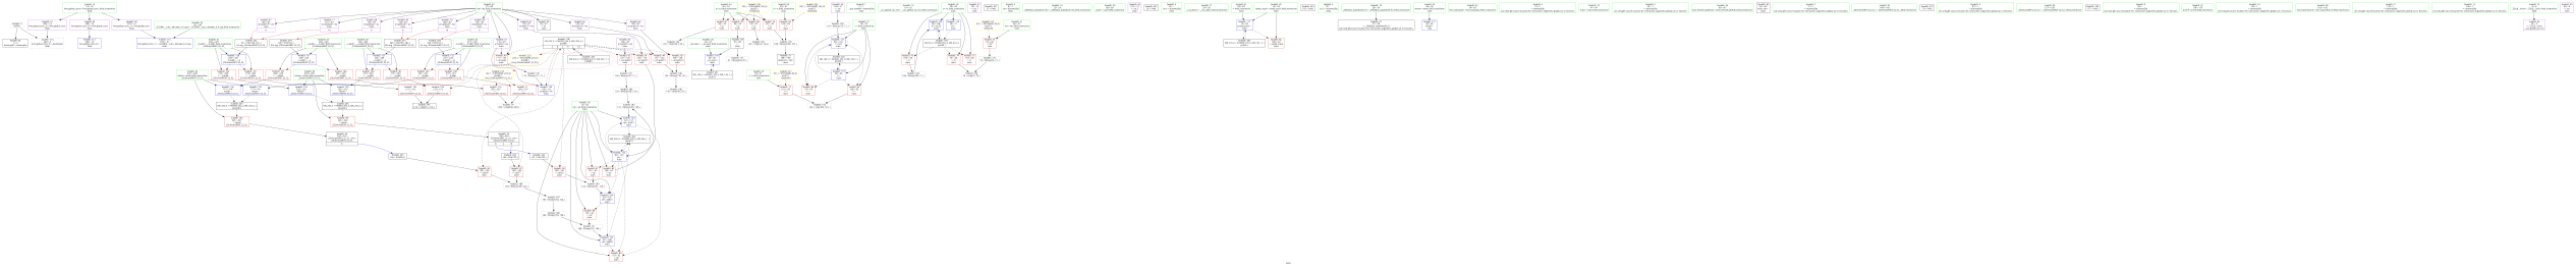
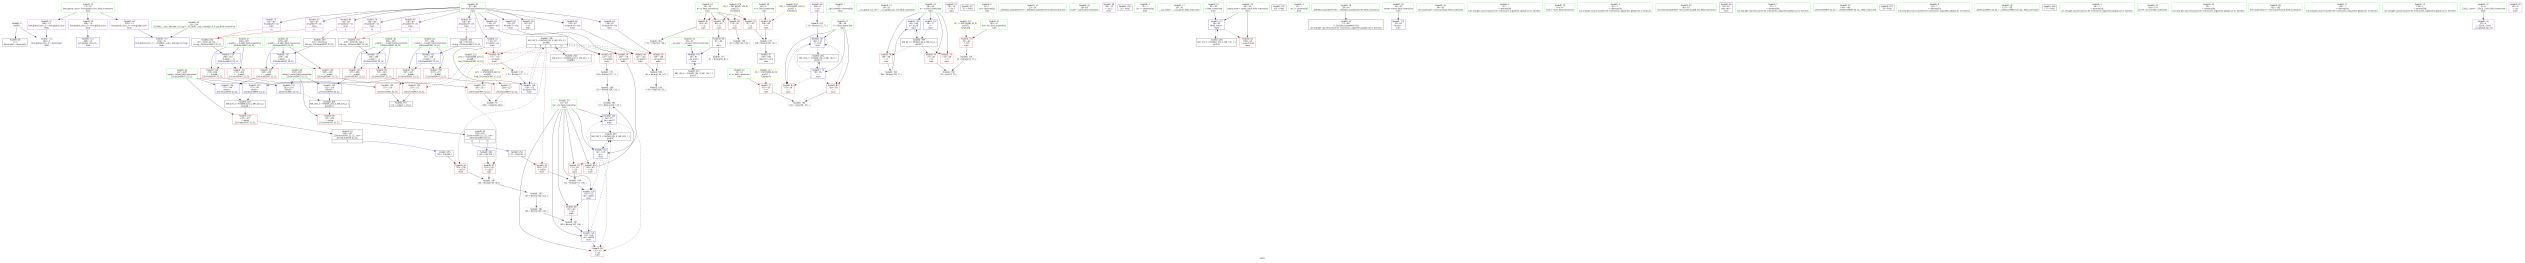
  digraph {
    fontname="Open Sans"
    label=SVFG
    node [color=green fontname="Open Sans" shape=record]
    edge [fontname="Open Sans" style=solid]
    n1 [color=grey label="{NodeID: 0\nNullPtr}"]
    n2 [color=black label="{NodeID: 46\n2\<--3\ndummyVal\<--dummyVal\n}"]
    n3 [color=blue label="{NodeID: 114\n260\<--3\nllvm.global_ctors_2\<--dummyVal\nGlob }" style=dotted]
    n4 [color=grey label="{NodeID: 180\n129 = Binary(128, 124, )\n}"]
    n5 [color=grey label="{NodeID: 183\n131 = Binary(130, 129, )\n}"]
    n6 [color=blue label="{NodeID: 123\n62\<--131\nrje\<--add11\nmain\n}"]
    n7 [color=red label="{NodeID: 89\n175\<--62\n\<--rje\nmain\n}"]
    n8 [color=black label="{NodeID: 203\nMR_20V_2 = PHI(MR_20V_5, MR_20V_1, )\npts\{63 \}\n}"]
    n9 [color=red label="{NodeID: 97\n163\<--162\n\<--call27\nmain\n}"]
    n10 [color=grey label="{NodeID: 188\n164 = Binary(159, 163, )\n}"]
    n11 [color=grey label="{NodeID: 187\n165 = Binary(164, 124, )\n}"]
    n12 [color=grey label="{NodeID: 186\n166 = Binary(165, 136, )\n}"]
    n13 [label="{NodeID: 14\n14\<--18\nllvm.global_ctors\<--llvm.global_ctors_field_insensitive\nGlob }"]
    n14 [color=purple label="{NodeID: 59\n258\<--14\nllvm.global_ctors_0\<--llvm.global_ctors\nGlob }"]
    n15 [color=purple label="{NodeID: 60\n259\<--14\nllvm.global_ctors_1\<--llvm.global_ctors\nGlob }"]
    n16 [color=purple label="{NodeID: 61\n260\<--14\nllvm.global_ctors_2\<--llvm.global_ctors\nGlob }"]
    n17 [color=blue label="{NodeID: 112\n258\<--15\nllvm.global_ctors_0\<--\nGlob }"]
    n18 [color=blue label="{NodeID: 113\n259\<--16\nllvm.global_ctors_1\<--_GLOBAL__sub_I_dbradac_0_0.cpp\nGlob }"]
    n19 [color=grey label="{NodeID: 194\n135 = cmp(134, 136, )\n}"]
    n20 [color=red label="{NodeID: 111\n238\<--237\n\<--\n_ZSt3maxIiERKT_S2_S2_\n}"]
    n21 [color=grey label="{NodeID: 191\n239 = cmp(236, 230, )\n}"]
    n22 [label="{NodeID: 28\n60\<--61\nx\<--x_field_insensitive\nmain\n}"]
    n23 [color=red label="{NodeID: 85\n106\<--60\n\<--x\nmain\n}"]
    n24 [color=grey label="{NodeID: 178\n108 = Binary(106, 107, )\n}"]
    n25 [color=black label="{NodeID: 51\n109\<--108\nidxprom\<--rem\nmain\n}"]
    n26 [color=blue label="{NodeID: 125\n62\<--168\nrje\<--add30\nmain\n}"]
    n27 [color=blue label="{NodeID: 122\n62\<--120\nrje\<--\nmain\n}"]
    n28 [color=red label="{NodeID: 86\n130\<--62\n\<--rje\nmain\n}"]
    n29 [color=red label="{NodeID: 87\n151\<--62\n\<--rje\nmain\n}"]
    n30 [color=blue label="{NodeID: 124\n62\<--152\nrje\<--add21\nmain\n}"]
    n31 [label="{NodeID: 42\n227\<--228\nretval\<--retval_field_insensitive\n_ZSt3maxIiERKT_S2_S2_\n}"]
    n32 [color=red label="{NodeID: 105\n247\<--227\n\<--retval\n_ZSt3maxIiERKT_S2_S2_\n}"]
    n33 [color=blue label="{NodeID: 133\n227\<--241\nretval\<--\n_ZSt3maxIiERKT_S2_S2_\n}"]
    n34 [color=blue label="{NodeID: 134\n227\<--244\nretval\<--\n_ZSt3maxIiERKT_S2_S2_\n}"]
    n35 [color=black label="{NodeID: 53\n224\<--247\n_ZSt3maxIiERKT_S2_S2__ret\<--\n_ZSt3maxIiERKT_S2_S2_\n|{<s0>9}}"]
    n36 [color=black label="{NodeID: 207\nMR_32V_3 = PHI(MR_32V_4, MR_32V_2, )\npts\{228 \}\n}"]
    n37 [color=black label="{NodeID: 255\n156 = PHI(224, )\n}"]
    n38 [color=yellow label="{NodeID: 222\n18V_1 = ENCHI(MR_18V_0)\npts\{61 \}\nFun[main]}" style=double]
    n39 [color=purple label="{NodeID: 56\n104\<--8\n\<--.str\nmain\n}"]
    n40 [color=grey label="{NodeID: 182\n116 = Binary(115, 71, )\n}"]
    n41 [color=purple label="{NodeID: 70\n160\<--87\narrayidx25\<--vla\nmain\n|{<s0>10}}"]
    n42 [color=black label="{NodeID: 261\n200 = PHI(195, 160, )\n0th arg _ZSt3minIiERKT_S2_S2_ }"]
    n43 [color=blue label="{NodeID: 127\n204\<--200\n__a.addr\<--__a\n_ZSt3minIiERKT_S2_S2_\n}"]
    n44 [color=red label="{NodeID: 99\n212\<--204\n\<--__a.addr\n_ZSt3minIiERKT_S2_S2_\n}"]
    n45 [color=red label="{NodeID: 100\n219\<--204\n\<--__a.addr\n_ZSt3minIiERKT_S2_S2_\n}"]
    n46 [color=red label="{NodeID: 84\n115\<--58\n\<--i\nmain\n}"]
    n47 [color=blue label="{NodeID: 121\n58\<--116\ni\<--inc6\nmain\n}"]
    n48 [color=black label="{NodeID: 202\nMR_16V_2 = PHI(MR_16V_4, MR_16V_1, )\npts\{59 \}\n}"]
    n49 [color=red label="{NodeID: 83\n100\<--58\n\<--i\nmain\n}"]
    n50 [label="{NodeID: 1\n7\<--1\n__dso_handle\<--dummyObj\nGlob }"]
    n51 [color=grey label="{NodeID: 181\n168 = Binary(167, 166, )\n}"]
    n52 [color=red label="{NodeID: 98\n222\<--202\n\<--retval\n_ZSt3minIiERKT_S2_S2_\n}"]
    n53 [color=black label="{NodeID: 52\n199\<--222\n_ZSt3minIiERKT_S2_S2__ret\<--\n_ZSt3minIiERKT_S2_S2_\n|{<s0>8|<s1>10}}"]
    n54 [color=black label="{NodeID: 254\n147 = PHI(199, )\n}"]
    n55 [color=black label="{NodeID: 256\n162 = PHI(199, )\n}"]
    n56 [color=red label="{NodeID: 95\n150\<--147\n\<--call20\nmain\n}"]
    n57 [label="{NodeID: 15\n19\<--20\n__cxx_global_var_init\<--__cxx_global_var_init_field_insensitive\n}"]
    n58 [color=grey label="{NodeID: 195\n123 = cmp(122, 124, )\n}"]
    n59 [label="{NodeID: 29\n62\<--63\nrje\<--rje_field_insensitive\nmain\n}"]
    n60 [color=red label="{NodeID: 88\n167\<--62\n\<--rje\nmain\n}"]
    n61 [color=grey label="{NodeID: 184\n152 = Binary(151, 150, )\n}"]
    n62 [color=blue label="{NodeID: 126\n48\<--186\ntt\<--inc36\nmain\n}"]
    n63 [color=black label="{NodeID: 199\nMR_6V_3 = PHI(MR_6V_4, MR_6V_2, )\npts\{49 \}\n}"]
    n64 [color=red label="{NodeID: 74\n73\<--48\n\<--tt\nmain\n}"]
    n65 [color=red label="{NodeID: 75\n174\<--48\n\<--tt\nmain\n}"]
    n66 [color=red label="{NodeID: 76\n185\<--48\n\<--tt\nmain\n}"]
    n67 [color=grey label="{NodeID: 190\n76 = cmp(73, 75, )\n}"]
    n68 [color=grey label="{NodeID: 185\n186 = Binary(185, 71, )\n}"]
    n69 [label="{NodeID: 43\n229\<--230\n__a.addr\<--__a.addr_field_insensitive\n_ZSt3maxIiERKT_S2_S2_\n}"]
    n70 [color=red label="{NodeID: 106\n235\<--229\n\<--__a.addr\n_ZSt3maxIiERKT_S2_S2_\n}"]
    n71 [color=red label="{NodeID: 107\n244\<--229\n\<--__a.addr\n_ZSt3maxIiERKT_S2_S2_\n}"]
    n72 [color=blue label="{NodeID: 131\n229\<--225\n__a.addr\<--__a\n_ZSt3maxIiERKT_S2_S2_\n}"]
    n73 [color=red label="{NodeID: 110\n236\<--235\n\<--\n_ZSt3maxIiERKT_S2_S2_\n}"]
    n74 [color=purple label="{NodeID: 57\n78\<--10\n\<--.str.1\nmain\n}"]
    n75 [color=purple label="{NodeID: 71\n161\<--87\narrayidx26\<--vla\nmain\n|{<s0>10}}"]
    n76 [color=black label="{NodeID: 262\n201 = PHI(146, 161, )\n1st arg _ZSt3minIiERKT_S2_S2_ }"]
    n77 [color=blue label="{NodeID: 128\n206\<--201\n__b.addr\<--__b\n_ZSt3minIiERKT_S2_S2_\n}"]
    n78 [color=red label="{NodeID: 101\n210\<--206\n\<--__b.addr\n_ZSt3minIiERKT_S2_S2_\n}"]
    n79 [color=red label="{NodeID: 102\n216\<--206\n\<--__b.addr\n_ZSt3minIiERKT_S2_S2_\n}"]
    n80 [color=black label="{NodeID: 251\n67 = PHI()\n}"]
    n81 [label="{NodeID: 2\n8\<--1\n.str\<--dummyObj\nGlob }"]
    n82 [color=blue label="{NodeID: 119\n58\<--65\ni\<--\nmain\n}"]
    n83 [color=grey label="{NodeID: 192\n102 = cmp(100, 101, )\n}"]
    n84 [color=red label="{NodeID: 104\n213\<--212\n\<--\n_ZSt3minIiERKT_S2_S2_\n}"]
    n85 [color=black label="{NodeID: 193\n214 = cmp(211, 213, )\n}"]
    n86 [label="{NodeID: 16\n23\<--24\n_ZNSt8ios_base4InitC1Ev\<--_ZNSt8ios_base4InitC1Ev_field_insensitive\n}"]
    n87 [color=grey label="{NodeID: 196\n143 = cmp(142, 65, )\n}"]
    n88 [label="{NodeID: 30\n68\<--69\nscanf\<--scanf_field_insensitive\n}"]
    n89 [color=yellow label="{NodeID: 210\n22V_1 = ENCHI(MR_22V_0)\npts\{88 \}\nFun[_ZSt3maxIiERKT_S2_S2_]}" style=double]
    n90 [color=blue label="{NodeID: 130\n202\<--219\nretval\<--\n_ZSt3minIiERKT_S2_S2_\n}"]
    n91 [color=black label="{NodeID: 205\nMR_25V_3 = PHI(MR_25V_4, MR_25V_2, )\npts\{203 \}\n}"]
    n92 [label="{NodeID: 44\n231\<--232\n__b.addr\<--__b.addr_field_insensitive\n_ZSt3maxIiERKT_S2_S2_\n}"]
    n93 [color=red label="{NodeID: 108\n237\<--231\n\<--__b.addr\n_ZSt3maxIiERKT_S2_S2_\n}"]
    n94 [color=red label="{NodeID: 109\n241\<--231\n\<--__b.addr\n_ZSt3maxIiERKT_S2_S2_\n}"]
    n95 [color=blue label="{NodeID: 132\n231\<--226\n__b.addr\<--__b\n_ZSt3maxIiERKT_S2_S2_\n}"]
    n96 [color=purple label="{NodeID: 58\n176\<--12\n\<--.str.2\nmain\n}"]
    n97 [color=purple label="{NodeID: 72\n110\<--87\narrayidx\<--vla\nmain\n}"]
    n98 [color=red label="{NodeID: 90\n111\<--110\n\<--arrayidx\nmain\n}"]
    n99 [color=blue label="{NodeID: 120\n110\<--112\narrayidx\<--inc\nmain\n}"]
    n100 [color=grey label="{NodeID: 176\n112 = Binary(111, 71, )\n}"]
    n101 [color=black label="{NodeID: 198\nMR_22V_3 = PHI(MR_22V_4, MR_22V_2, )\npts\{88 \}\n|{|<s10>8|<s11>9|<s12>10}}"]
    n102 [color=yellow label="{NodeID: 225\n22V_1 = ENCHI(MR_22V_0)\npts\{88 \}\nFun[_ZSt3minIiERKT_S2_S2_]}" style=double]
    n103 [color=red label="{NodeID: 91\n120\<--119\n\<--arrayidx7\nmain\n}"]
    n104 [color=red label="{NodeID: 92\n127\<--126\n\<--arrayidx9\nmain\n}"]
    n105 [color=red label="{NodeID: 93\n139\<--138\n\<--arrayidx14\nmain\n}"]
    n106 [color=red label="{NodeID: 94\n141\<--140\n\<--arrayidx15\nmain\n}"]
    n107 [color=red label="{NodeID: 96\n159\<--156\n\<--call24\nmain\n}"]
    n108 [color=black label="{NodeID: 204\nMR_22V_2 = PHI(MR_22V_3, MR_22V_1, )\npts\{88 \}\n}"]
    n109 [color=black label="{NodeID: 252\n26 = PHI()\n}"]
    n110 [label="{NodeID: 3\n10\<--1\n.str.1\<--dummyObj\nGlob }"]
    n111 [label="{NodeID: 17\n29\<--30\n__cxa_atexit\<--__cxa_atexit_field_insensitive\n}"]
    n112 [label="{NodeID: 31\n82\<--83\n\<--field_insensitive\nmain\n}"]
    n113 [color=blue label="{NodeID: 117\n54\<--82\nsaved_stack\<--\nmain\n}"]
    n114 [color=black label="{NodeID: 200\nMR_12V_2 = PHI(MR_12V_3, MR_12V_1, )\npts\{55 \}\n}"]
    n115 [color=red label="{NodeID: 82\n180\<--54\n\<--saved_stack\nmain\n}"]
    n116 [color=red label="{NodeID: 103\n211\<--210\n\<--\n_ZSt3minIiERKT_S2_S2_\n}"]
    n117 [color=blue label="{NodeID: 129\n202\<--216\nretval\<--\n_ZSt3minIiERKT_S2_S2_\n}"]
    n118 [label="{NodeID: 45\n16\<--254\n_GLOBAL__sub_I_dbradac_0_0.cpp\<--_GLOBAL__sub_I_dbradac_0_0.cpp_field_insensitive\n}"]
    n119 [color=red label="{NodeID: 73\n74\<--46\n\<--brt\nmain\n}"]
    n120 [color=grey label="{NodeID: 175\n75 = Binary(74, 71, )\n}"]
    n121 [color=black label="{NodeID: 253\n105 = PHI()\n}"]
    n122 [label="{NodeID: 4\n12\<--1\n.str.2\<--dummyObj\nGlob }"]
    n123 [label="{NodeID: 18\n28\<--34\n_ZNSt8ios_base4InitD1Ev\<--_ZNSt8ios_base4InitD1Ev_field_insensitive\n}"]
    n124 [color=black label="{NodeID: 47\n27\<--28\n\<--_ZNSt8ios_base4InitD1Ev\nCan only get source location for instruction, argument, global var or function.}"]
    n125 [color=grey label="{NodeID: 179\n128 = Binary(127, 71, )\n}"]
    n126 [color=grey label="{NodeID: 189\n142 = Binary(139, 141, )\n}"]
    n127 [color=blue label="{NodeID: 115\n44\<--65\nretval\<--\nmain\n}"]
    n128 [label="{NodeID: 32\n84\<--85\nllvm.stacksave\<--llvm.stacksave_field_insensitive\n}"]
    n129 [label="{NodeID: 5\n15\<--1\n\<--dummyObj\nCan only get source location for instruction, argument, global var or function.}"]
    n130 [label="{NodeID: 19\n41\<--42\nmain\<--main_field_insensitive\n}"]
    n131 [color=blue label="{NodeID: 116\n48\<--71\ntt\<--\nmain\n}"]
    n132 [label="{NodeID: 33\n87\<--88\nvla\<--vla_field_insensitive\nmain\n}"]
    n133 [color=black label="{NodeID: 50\n90\<--87\n\<--vla\nmain\n}"]
    n134 [color=purple label="{NodeID: 62\n119\<--87\narrayidx7\<--vla\nmain\n}"]
    n135 [color=purple label="{NodeID: 63\n126\<--87\narrayidx9\<--vla\nmain\n}"]
    n136 [color=purple label="{NodeID: 64\n138\<--87\narrayidx14\<--vla\nmain\n}"]
    n137 [color=purple label="{NodeID: 65\n140\<--87\narrayidx15\<--vla\nmain\n}"]
    n138 [color=purple label="{NodeID: 66\n145\<--87\narrayidx18\<--vla\nmain\n|{<s0>8}}"]
    n139 [color=purple label="{NodeID: 67\n146\<--87\narrayidx19\<--vla\nmain\n|{<s0>8}}"]
    n140 [color=purple label="{NodeID: 68\n154\<--87\narrayidx22\<--vla\nmain\n|{<s0>9}}"]
    n141 [color=purple label="{NodeID: 69\n155\<--87\narrayidx23\<--vla\nmain\n|{<s0>9}}"]
    n142 [color=black label="{NodeID: 259\n225 = PHI(154, )\n0th arg _ZSt3maxIiERKT_S2_S2_ }"]
    n143 [color=black label="{NodeID: 260\n226 = PHI(155, )\n1st arg _ZSt3maxIiERKT_S2_S2_ }"]
    n144 [label="{NodeID: 6\n65\<--1\n\<--dummyObj\nCan only get source location for instruction, argument, global var or function.}"]
    n145 [label="{NodeID: 20\n44\<--45\nretval\<--retval_field_insensitive\nmain\n}"]
    n146 [label="{NodeID: 34\n96\<--97\nllvm.memset.p0i8.i64\<--llvm.memset.p0i8.i64_field_insensitive\n}"]
    n147 [color=black label="{NodeID: 48\n43\<--65\nmain_ret\<--\nmain\n}"]
    n148 [label="{NodeID: 7\n71\<--1\n\<--dummyObj\nCan only get source location for instruction, argument, global var or function.}"]
    n149 [label="{NodeID: 21\n46\<--47\nbrt\<--brt_field_insensitive\nmain\n}"]
    n150 [color=black label="{NodeID: 201\nMR_14V_2 = PHI(MR_14V_3, MR_14V_1, )\npts\{57 \}\n}"]
    n151 [color=blue label="{NodeID: 118\n56\<--81\n__vla_expr\<--\nmain\n}"]
    n152 [label="{NodeID: 35\n148\<--149\n_ZSt3minIiERKT_S2_S2_\<--_ZSt3minIiERKT_S2_S2__field_insensitive\n}"]
    n153 [color=yellow label="{NodeID: 215\n4V_1 = ENCHI(MR_4V_0)\npts\{47 \}\nFun[main]}" style=double]
    n154 [color=black label="{NodeID: 49\n81\<--80\n\<--\nmain\n}"]
    n155 [color=grey label="{NodeID: 177\n91 = Binary(92, 81, )\n}"]
    n156 [color=red label="{NodeID: 77\n101\<--50\n\<--n\nmain\n}"]
    n157 [color=black label="{NodeID: 257\n79 = PHI()\n}"]
    n158 [label="{NodeID: 8\n92\<--1\n\<--dummyObj\nCan only get source location for instruction, argument, global var or function.}"]
    n159 [label="{NodeID: 22\n48\<--49\ntt\<--tt_field_insensitive\nmain\n}"]
    n160 [label="{NodeID: 36\n157\<--158\n_ZSt3maxIiERKT_S2_S2_\<--_ZSt3maxIiERKT_S2_S2__field_insensitive\n}"]
    n161 [color=red label="{NodeID: 78\n80\<--52\n\<--p\nmain\n}"]
    n162 [color=black label="{NodeID: 258\n177 = PHI()\n}"]
    n163 [label="{NodeID: 9\n94\<--1\n\<--dummyObj\nCan only get source location for instruction, argument, global var or function.}"]
    n164 [label="{NodeID: 23\n50\<--51\nn\<--n_field_insensitive\nmain\n}"]
    n165 [label="{NodeID: 37\n178\<--179\nprintf\<--printf_field_insensitive\n}"]
    n166 [color=yellow label="{NodeID: 217\n8V_1 = ENCHI(MR_8V_0)\npts\{51 \}\nFun[main]}" style=double]
    n167 [color=red label="{NodeID: 79\n107\<--52\n\<--p\nmain\n}"]
    n168 [label="{NodeID: 10\n95\<--1\n\<--dummyObj\nCan only get source location for instruction, argument, global var or function.}"]
    n169 [label="{NodeID: 24\n52\<--53\np\<--p_field_insensitive\nmain\n}"]
    n170 [color=red label="{NodeID: 80\n122\<--52\n\<--p\nmain\n}"]
    n171 [color=red label="{NodeID: 81\n134\<--52\n\<--p\nmain\n}"]
    n172 [label="{NodeID: 38\n182\<--183\nllvm.stackrestore\<--llvm.stackrestore_field_insensitive\n}"]
    n173 [color=yellow label="{NodeID: 218\n10V_1 = ENCHI(MR_10V_0)\npts\{53 \}\nFun[main]}" style=double]
    n174 [label="{NodeID: 11\n124\<--1\n\<--dummyObj\nCan only get source location for instruction, argument, global var or function.}"]
    n175 [label="{NodeID: 25\n54\<--55\nsaved_stack\<--saved_stack_field_insensitive\nmain\n}"]
    n176 [label="{NodeID: 39\n202\<--203\nretval\<--retval_field_insensitive\n_ZSt3minIiERKT_S2_S2_\n}"]
    n177 [label="{NodeID: 12\n136\<--1\n\<--dummyObj\nCan only get source location for instruction, argument, global var or function.}"]
    n178 [label="{NodeID: 26\n56\<--57\n__vla_expr\<--__vla_expr_field_insensitive\nmain\n}"]
    n179 [label="{NodeID: 40\n204\<--205\n__a.addr\<--__a.addr_field_insensitive\n_ZSt3minIiERKT_S2_S2_\n}"]
    n180 [color=purple label="{NodeID: 54\n25\<--4\n\<--_ZStL8__ioinit\n__cxx_global_var_init\n}"]
    n181 [label="{NodeID: 13\n4\<--6\n_ZStL8__ioinit\<--_ZStL8__ioinit_field_insensitive\nGlob }"]
    n182 [label="{NodeID: 27\n58\<--59\ni\<--i_field_insensitive\nmain\n}"]
    n183 [label="{NodeID: 41\n206\<--207\n__b.addr\<--__b.addr_field_insensitive\n_ZSt3minIiERKT_S2_S2_\n}"]
    n184 [color=purple label="{NodeID: 55\n66\<--8\n\<--.str\nmain\n}"]
    n1 -> n2
    n1 -> n3
    n4 -> n5
    n5 -> n6
    n6 -> n7 [style=dashed]
    n6 -> n8 [style=dashed]
    n8 -> n27 [style=dashed]
    n9 -> n10
    n10 -> n11
    n11 -> n12
    n12 -> n51
    n13 -> n14
    n13 -> n15
    n13 -> n16
    n14 -> n17
    n15 -> n18
    n16 -> n3
    n20 -> n21
    n22 -> n23
    n23 -> n24
    n24 -> n25
    n26 -> n7 [style=dashed]
    n26 -> n8 [style=dashed]
    n27 -> n6 [style=dashed]
    n27 -> n7 [style=dashed]
    n27 -> n8 [style=dashed]
    n27 -> n28 [style=dashed]
    n27 -> n29 [style=dashed]
    n27 -> n30 [style=dashed]
    n28 -> n5
    n29 -> n61
    n30 -> n26 [style=dashed]
    n30 -> n60 [style=dashed]
    n31 -> n32
    n31 -> n33
    n31 -> n34
    n32 -> n35
    n33 -> n36 [style=dashed]
    n34 -> n36 [style=dashed]
    n35 -> n37 [color=blue tailport=s0]
    n36 -> n32 [style=dashed]
    n37 -> n107
    n38 -> n23 [style=dashed]
    n39 -> n40
    n40 -> n47
    n41 -> n42 [color=red tailport=s0]
    n42 -> n43
    n43 -> n44 [style=dashed]
    n43 -> n45 [style=dashed]
    n44 -> n84
    n45 -> n90
    n47 -> n46 [style=dashed]
    n47 -> n47 [style=dashed]
    n47 -> n48 [style=dashed]
    n47 -> n49 [style=dashed]
    n48 -> n82 [style=dashed]
    n49 -> n83
    n51 -> n26
    n52 -> n53
    n53 -> n54 [color=blue tailport=s0]
    n53 -> n55 [color=blue tailport=s1]
    n54 -> n56
    n55 -> n9
    n56 -> n61
    n59 -> n6
    n59 -> n7
    n59 -> n26
    n59 -> n27
    n59 -> n28
    n59 -> n29
    n59 -> n30
    n59 -> n60
    n60 -> n51
    n61 -> n30
    n62 -> n63 [style=dashed]
    n63 -> n62 [style=dashed]
    n63 -> n64 [style=dashed]
    n63 -> n65 [style=dashed]
    n63 -> n66 [style=dashed]
    n64 -> n67
    n66 -> n68
    n68 -> n62
    n69 -> n70
    n69 -> n71
    n69 -> n72
    n70 -> n73
    n71 -> n34
    n72 -> n70 [style=dashed]
    n72 -> n71 [style=dashed]
    n73 -> n21
    n75 -> n76 [color=red tailport=s0]
    n76 -> n77
    n77 -> n78 [style=dashed]
    n77 -> n79 [style=dashed]
    n78 -> n116
    n79 -> n117
    n82 -> n46 [style=dashed]
    n82 -> n47 [style=dashed]
    n82 -> n48 [style=dashed]
    n82 -> n49 [style=dashed]
    n84 -> n85
    n89 -> n20 [style=dashed]
    n89 -> n73 [style=dashed]
    n90 -> n91 [style=dashed]
    n91 -> n52 [style=dashed]
    n92 -> n93
    n92 -> n94
    n92 -> n95
    n93 -> n20
    n94 -> n33
    n95 -> n93 [style=dashed]
    n95 -> n94 [style=dashed]
    n97 -> n98
    n97 -> n99
    n98 -> n100
    n99 -> n101 [style=dashed]
    n100 -> n99
    n101 -> n9 [style=dashed]
    n101 -> n56 [style=dashed]
    n101 -> n89 [color=red style=dashed tailport=s11]
    n101 -> n98 [style=dashed]
    n101 -> n99 [style=dashed]
    n101 -> n102 [color=red style=dashed tailport=s10]
    n101 -> n102 [color=red style=dashed tailport=s12]
    n101 -> n103 [style=dashed]
    n101 -> n104 [style=dashed]
    n101 -> n105 [style=dashed]
    n101 -> n106 [style=dashed]
    n101 -> n107 [style=dashed]
    n101 -> n108 [style=dashed]
    n102 -> n84 [style=dashed]
    n102 -> n116 [style=dashed]
    n103 -> n27
    n104 -> n125
    n105 -> n126
    n106 -> n126
    n107 -> n10
    n108 -> n101 [style=dashed]
    n112 -> n113
    n113 -> n114 [style=dashed]
    n113 -> n115 [style=dashed]
    n114 -> n113 [style=dashed]
    n116 -> n85
    n117 -> n91 [style=dashed]
    n118 -> n18
    n119 -> n120
    n120 -> n67
    n123 -> n124
    n125 -> n4
    n126 -> n87
    n131 -> n63 [style=dashed]
    n132 -> n41
    n132 -> n75
    n132 -> n97
    n132 -> n133
    n132 -> n134
-   n132 -> n98
+   n132 -> n135
    n132 -> n136
    n132 -> n137
    n132 -> n138
    n132 -> n139
    n132 -> n140
    n132 -> n141
    n134 -> n103
    n135 -> n104
    n136 -> n105
    n137 -> n106
    n138 -> n42 [color=red tailport=s0]
    n139 -> n76 [color=red tailport=s0]
    n140 -> n142 [color=red tailport=s0]
    n141 -> n143 [color=red tailport=s0]
    n142 -> n72
    n143 -> n95
    n145 -> n127
    n149 -> n119
    n150 -> n151 [style=dashed]
    n151 -> n150 [style=dashed]
    n153 -> n119 [style=dashed]
    n154 -> n151
    n154 -> n155
    n156 -> n83
    n159 -> n62
    n159 -> n64
    n159 -> n65
    n159 -> n66
    n159 -> n131
    n161 -> n154
    n164 -> n156
    n166 -> n156 [style=dashed]
    n167 -> n24
    n169 -> n161
    n169 -> n167
    n169 -> n170
    n169 -> n171
    n170 -> n58
    n171 -> n19
    n173 -> n161 [style=dashed]
    n173 -> n167 [style=dashed]
    n173 -> n170 [style=dashed]
    n173 -> n171 [style=dashed]
    n175 -> n113
    n175 -> n115
    n176 -> n52
    n176 -> n90
    n176 -> n117
    n178 -> n151
    n179 -> n43
    n179 -> n44
    n179 -> n45
    n181 -> n180
    n182 -> n46
    n182 -> n47
    n182 -> n49
    n182 -> n82
    n183 -> n77
    n183 -> n78
    n183 -> n79
  }
